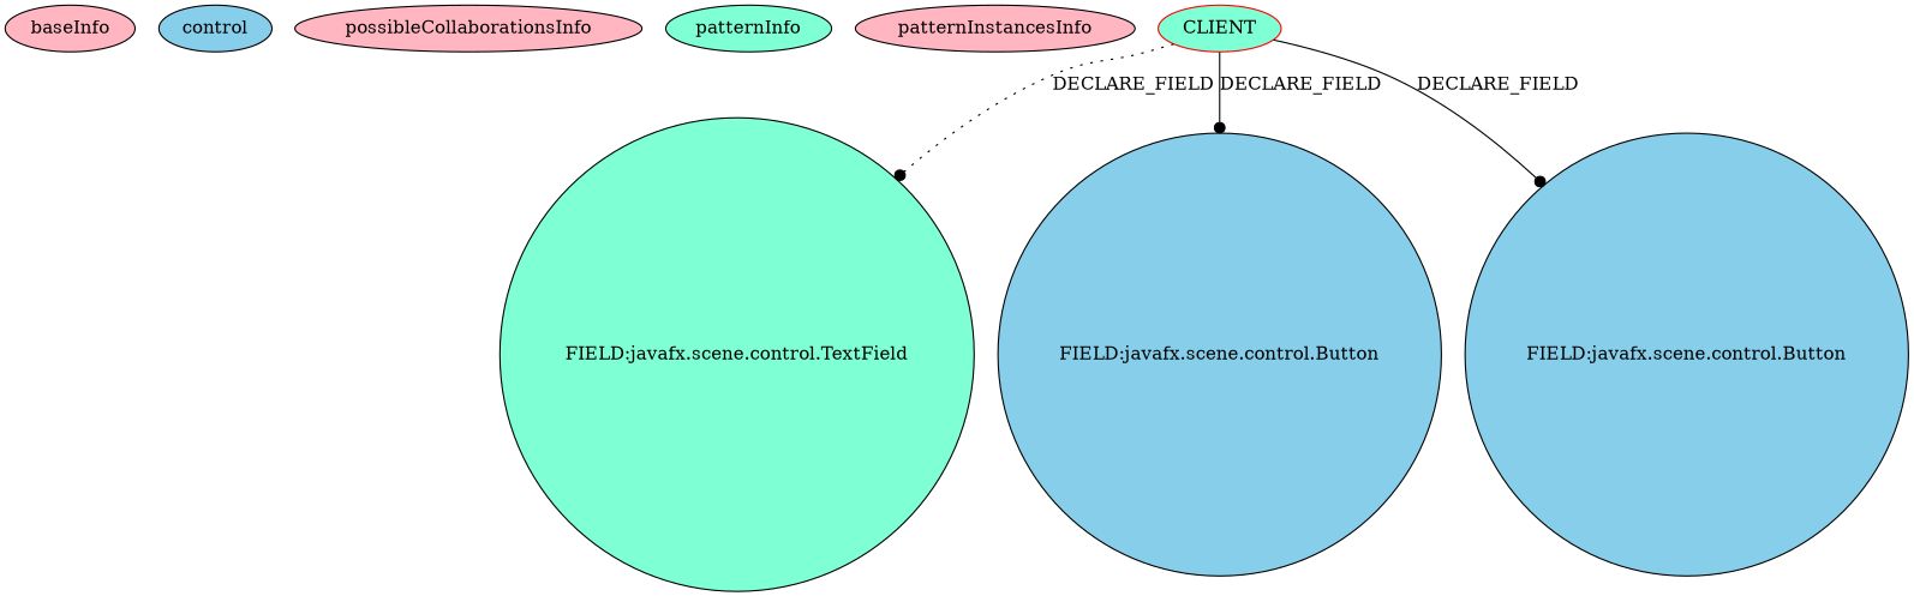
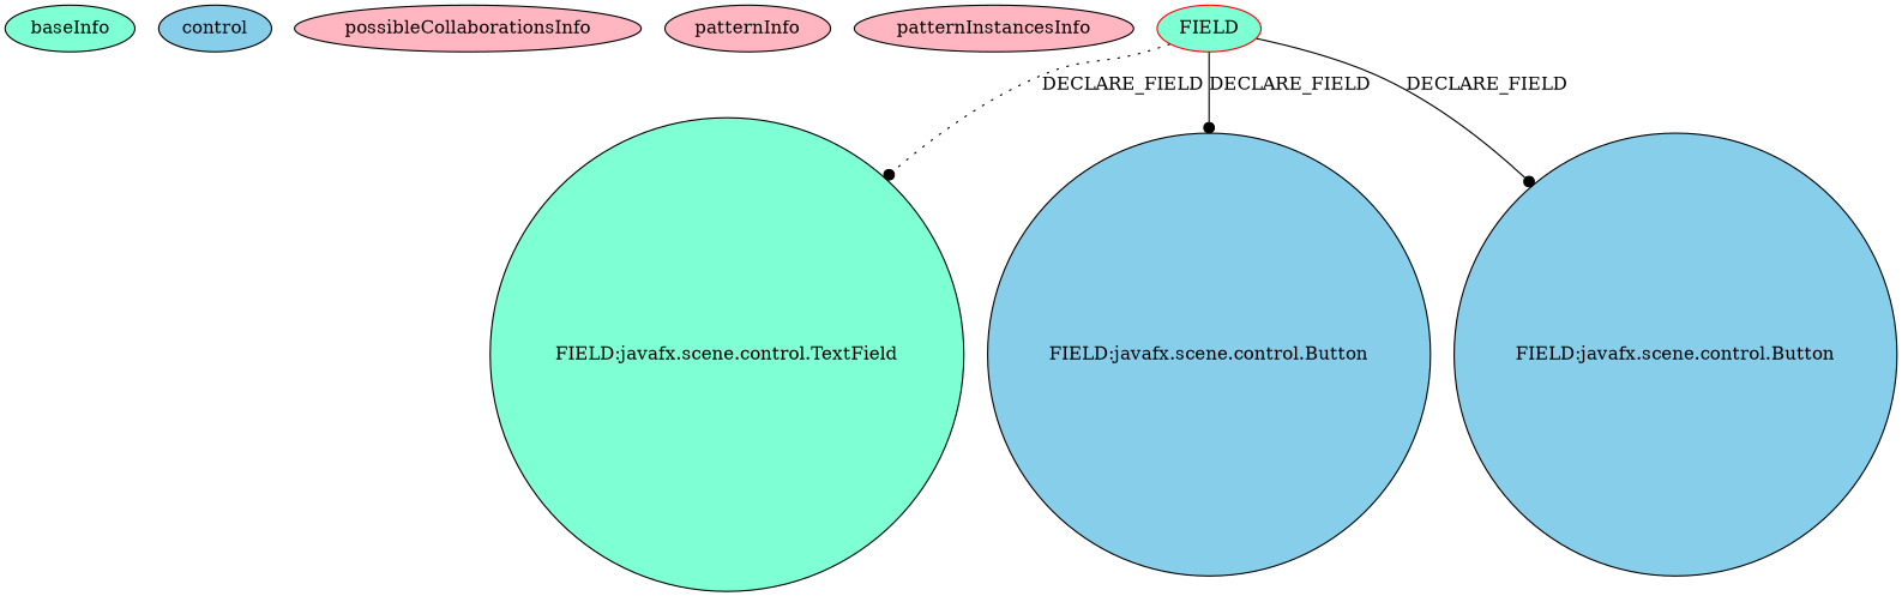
  digraph {
    node [fillcolor=lightpink style=filled]
    edge [arrowhead=dot style=solid]
-   baseInfo [category=pattern graphId=63 isAnonymous=false possibleRelation=false]
+   baseInfo [category=pattern fillcolor=aquamarine graphId=63 isAnonymous=false possibleRelation=false]
    n2 [fillcolor=skyblue label=control]
    possibleCollaborationsInfo
-   patternInfo [fillcolor=aquamarine frequency=50.0 patternRootClient=0]
+   patternInfo [frequency=50.0 patternRootClient=0]
    patternInstancesInfo [0="amr390-SAT~/amr390-SAT/SAT-master/src/satcucharitas/SatMainViewController.java~SatMainViewController~1853" 1="henrik-bak-scbuildplanner~/henrik-bak-scbuildplanner/scbuildplanner-master/src/main/java/com/ezzored/starcraftbuildplanner/controller/MainWindowController.java~MainWindowController~2923" 10="diogocs1-FPessoais~/diogocs1-FPessoais/FPessoais-master/FinancasPessoais/src/app/controllers/HomeController.java~HomeController~2490" 11="ChrisWongAtCUHK-JavaFX~/ChrisWongAtCUHK-JavaFX/JavaFX-master/IssueTrackingLite/src/issuetrackinglite/IssueTrackingLiteController.java~IssueTrackingLiteController~240" 12="Digital87-GUS-Teryt-Parser~/Digital87-GUS-Teryt-Parser/GUS-Teryt-Parser-master/src/main/java/net/kados/gtp/app/controllers/modules/FormController.java~FormController~381" 13="walker-clint-AIProj3~/walker-clint-AIProj3/AIProj3-master/src/application/GameBoardController.java~GameBoardController~4712" 14="bianconejo-CEFX~/bianconejo-CEFX/CEFX-master/src/cefx/CECommandeController.java~CECommandeController~2084" 15="demibenari-cd-catalog~/demibenari-cd-catalog/cd-catalog-master/src/cd/catalog/EditCDDataController.java~EditCDDataController~2391" 16="JoshuaHanrahan-DVDCollectionApp~/JoshuaHanrahan-DVDCollectionApp/DVDCollectionApp-master/src/dvdcollectionapp/view/DvdcollectionappfxmlController.java~DvdcollectionappfxmlController~728" 17="dony1990-ProsDesktop~/dony1990-ProsDesktop/ProsDesktop-master/src/nicon/NiconDesktop/guifx/NiconNavigator/NavegadorController.java~NavegadorController~2563" 18="killjoy64-Scouting~/killjoy64-Scouting/Scouting-master/Robotics Scouting MatchList Creator/src/org/petoskeypaladins/scouting/matchlist/Controller.java~Controller~3460" 19="hock323-eventManager~/hock323-eventManager/EventManager-master/src/eventManager/controller/pokerTournament/PrizesController.java~PrizesController~2951" 2="walker-clint-AIProj3~/walker-clint-AIProj3/AIProj3-master/src/application/MessageBoxController.java~MessageBoxController~4710" 20="szabel01-kontenery~/szabel01-kontenery/kontenery-master/src/main/java/pl/p/lodz/container/controller/FXMLController.java~FXMLController~4418" 21="stoeffu-LotterySystem~/stoeffu-LotterySystem/LotterySystem-master/src/gui/Controller.java~Controller~4315" 22="making-todo-tsa~/making-todo-tsa/todo-tsa-master/todo-fx/src/main/java/todo/app/TodoController.java~TodoController~3522" 23="matanghuy-SPCA~/matanghuy-SPCA/SPCA-master/SPCA/src/controllers/TransController.java~TransController~3572" 24="idzik-Application-RCS~/idzik-Application-RCS/Application-RCS-master/RcsApplication/src/application/StartApplications.java~StartApplications~3069" 25="demibenari-cd-catalog~/demibenari-cd-catalog/cd-catalog-master/src/cd/catalog/EditCDFormController.java~EditCDFormController~2395" 26="nielsmaneschijn-8bit~/nielsmaneschijn-8bit/8bit-master/src/net/maneschijn/bleep/core/MathFX.java~MathFX~3756" 27="Jamakasi-JMCLauncherFX~/Jamakasi-JMCLauncherFX/JMCLauncherFX-master/src/jmclauncherfx/OptionsWindowController.java~OptionsWindowController~610" 28="weltensturm-milca~/weltensturm-milca/milca-master/src/milca/GUIController.java~GUIController~4745" 29="novosga-painel-fx~/novosga-painel-fx/painel-fx-master/src/org/novosga/painel/client/ui/Controller.java~Controller~3787" 3="bianconejo-CEFX~/bianconejo-CEFX/CEFX-master/src/cefx/CEGestionRemisesController.java~CEGestionRemisesController~2018" 30="amonker-Trans~/amonker-Trans/Trans-master/src/cn/jingyun/trans/MainPane.java~MainPane~1847" 31="sergiohpl-PMS~/sergiohpl-PMS/PMS-master/IssueTrackingLite/src/issuetrackinglite/IssueTrackingLiteController.java~IssueTrackingLiteController~4152" 32="djapal-sfvchecker~/djapal-sfvchecker/sfvchecker-master/src/gr/djapal/sfv/SFVCheckerApplication.java~SFVCheckerApplication~2512" 33="santi-gonzalez-javafx-tutos~/santi-gonzalez-javafx-tutos/javafx-tutos-master/IssueTrackingLite/src/issuetrackinglite/IssueTrackingLiteController.java~IssueTrackingLiteController~4083" 34="prashker-KingsSGF~/prashker-KingsSGF/KingsSGF-master/src/uiSam/ConnectDialog.java~ConnectDialog~3937" 35="Fisiu-skontrumFx~/Fisiu-skontrumFx/skontrumFx-master/skontrumFxApp/src/application/SkontrumController.java~SkontrumController~457" 36="hock323-eventManager~/hock323-eventManager/EventManager-master/src/eventManager/controller/pokerTournament/TournamentController.java~TournamentController~3009" 37="Technius-Starbound-Mod-Toolkit~/Technius-Starbound-Mod-Toolkit/Starbound-Mod-Toolkit-master/src/main/java/co/technius/starboundmodtoolkit/mod/assetpane/RecipeAssetPane.java~RecipeAssetPane~1429" 38="demibenari-cd-catalog~/demibenari-cd-catalog/cd-catalog-master/src/cd/catalog/MainFormController.java~MainFormController~2392" 39="MasterGlaISTIC-aocproject~/MasterGlaISTIC-aocproject/aocproject-master/metronome/src/main/java/fr/istic/aocproject/ihm/IHMController.java~IHMController~898" 4="bianconejo-CEFX~/bianconejo-CEFX/CEFX-master/src/cefx/CEPrincipalController.java~CEPrincipalController~2114" 40="sandeepb-CiscoECG~/sandeepb-CiscoECG/CiscoECG-master/src/ciscoECGFrontend/MyController.java~MyController~4063" 41="Dahwar-Calculator~/Dahwar-Calculator/Calculator-master/src/fr/alsace/lacroix/calculator/SampleController.java~SampleController~308" 42="bjornbil-reservatie~/bjornbil-reservatie/reservatie-master/ReservatieKommaFinal/src/be/khleuven/bjornbillen/controller/MainController.java~MainController~2178" 43="didygo-gce-display~/didygo-gce-display/gce-display-master/src/proto1/DashBoard.java~DashBoard~2407" 44="mrempala-sp~/mrempala-sp/sp-master/src/application/VcSequencePreview.java~VcSequencePreview~3683" 45="tgregerson-lc3~/tgregerson-lc3/lc3-master/LC3Sim/src/lc3sim/ui/UIFXMain.java~UIFXMain~4520" 46="mouradsaadi-LO23-IHM~/mouradsaadi-LO23-IHM/LO23-IHM-master/Sudoku-IHM/src/sudoko/ihm/vue/FXMLDocumentController.java~FXMLDocumentController~3651" 47="weltensturm-milca~/weltensturm-milca/milca-master/src/milca/GUI.java~GUI~4747" 48="NirmalL-Shark~/NirmalL-Shark/Shark-master/src/Controller.java~Controller~1009" 49="crosswords-testEnvironment~/crosswords-testEnvironment/testEnvironment-master/src/GUI/MainController.java~MainController~2315" 5="yaw-javafx-jpa-crud~/yaw-javafx-jpa-crud/javafx-jpa-crud-master/src/main/java/br/com/yaw/jfx/ui/IncluirMercadoriaView.java~IncluirMercadoriaView~4872" 6="PatrickOtt-ReservationManager~/PatrickOtt-ReservationManager/ReservationManager-master/src/main/java/de/professional_webworkx/reservationmanager/controller/MainController.java~MainController~1080" 7="joelburget-miftiwac~/joelburget-miftiwac/miftiwac-master/src/Dynamic_page.java~Dynamic_page~3333" 8="JustinAarden-C2J-Stamboom~/JustinAarden-C2J-Stamboom/C2J-Stamboom-master/src/stamboom/gui/StamboomFXController.java~StamboomFXController~734" 9="BryceLawrence-Tableiness~/BryceLawrence-Tableiness/Tableiness-master/src/truthtablegenerator/GUI.java~GUI~179"]
    n6 [fillcolor=aquamarine isFrameworkType=false label="FIELD:javafx.scene.control.TextField" shape=circle vertexType=FIELD_DECLARATION]
-   n7 [color=red fillcolor=aquamarine isFrameworkType=false label=CLIENT vertexType=ROOT_CLIENT_CLASS_DECLARATION]
+   n7 [color=red fillcolor=aquamarine isFrameworkType=false label=FIELD vertexType=ROOT_CLIENT_CLASS_DECLARATION]
    n8 [fillcolor=skyblue isFrameworkType=false label="FIELD:javafx.scene.control.Button" shape=circle vertexType=FIELD_DECLARATION]
    n9 [fillcolor=skyblue isFrameworkType=false label="FIELD:javafx.scene.control.Button" shape=circle vertexType=FIELD_DECLARATION]
    n7 -> n6 [label=DECLARE_FIELD style=dotted]
    n7 -> n8 [label=DECLARE_FIELD]
    n7 -> n9 [label=DECLARE_FIELD]
  }
